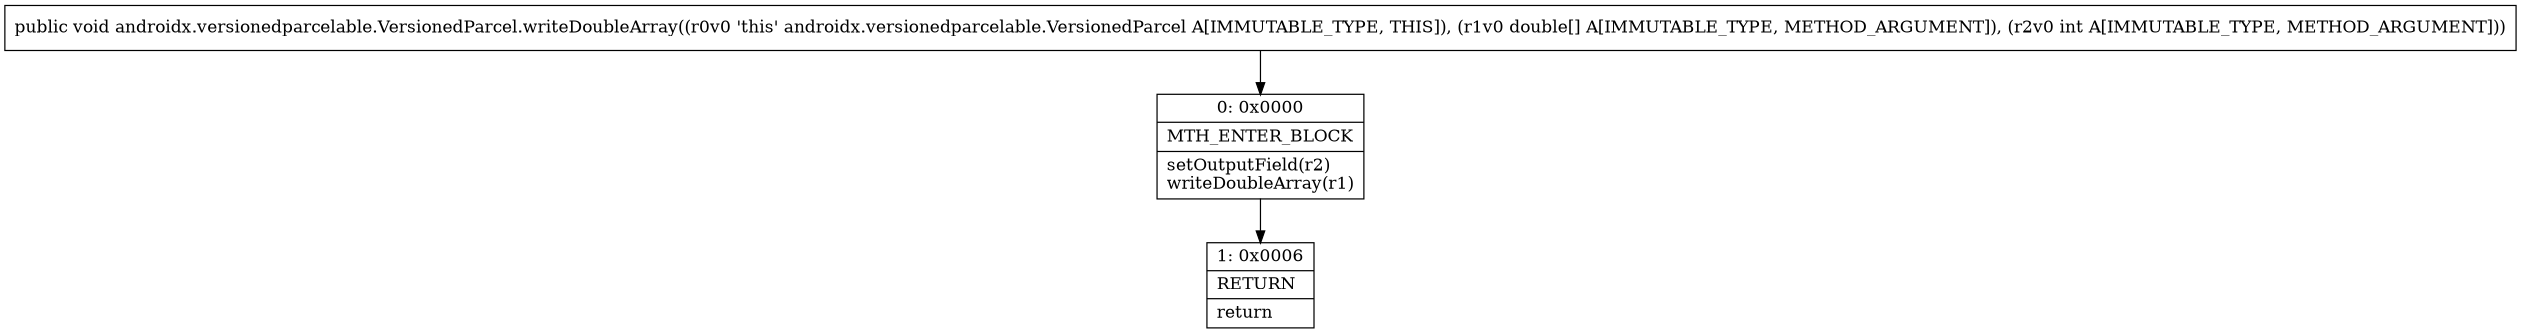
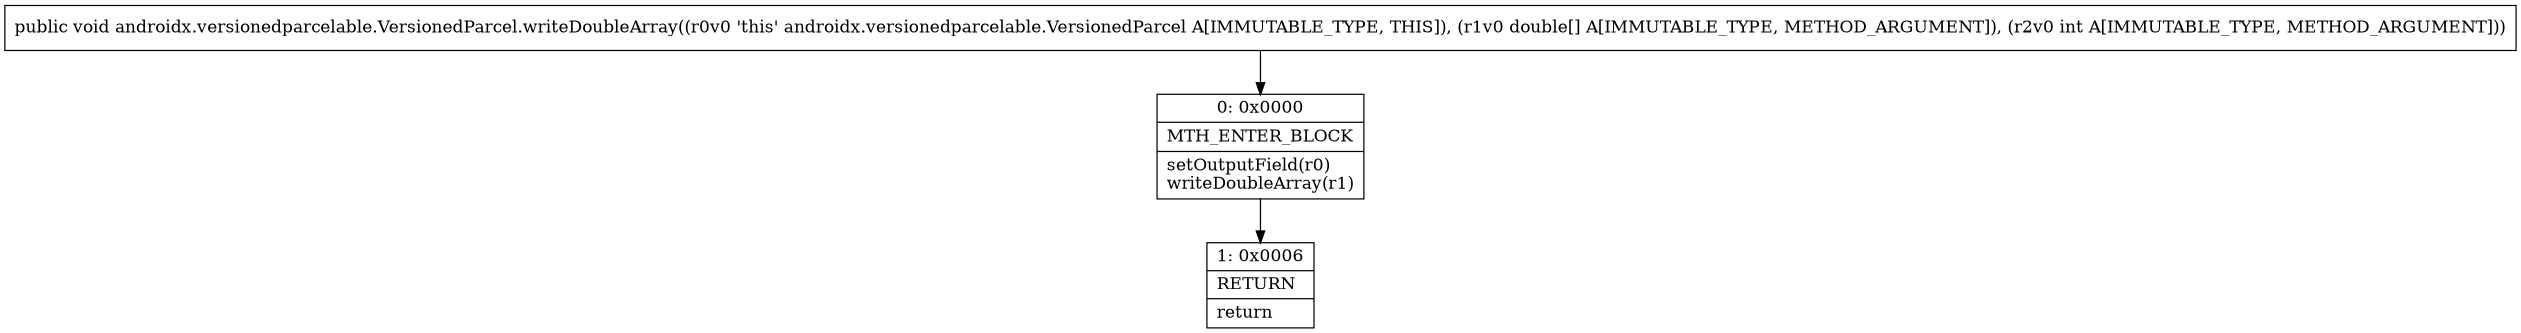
  digraph {
    node [shape=record]
-   n1 [label="{0\:\ 0x0000|MTH_ENTER_BLOCK\l|setOutputField(r2)\lwriteDoubleArray(r1)\l}"]
+   n1 [label="{0\:\ 0x0000|MTH_ENTER_BLOCK\l|setOutputField(r0)\lwriteDoubleArray(r1)\l}"]
    n2 [label="{1\:\ 0x0006|RETURN\l|return\l}"]
    n3 [label="{public void androidx.versionedparcelable.VersionedParcel.writeDoubleArray((r0v0 'this' androidx.versionedparcelable.VersionedParcel A[IMMUTABLE_TYPE, THIS]), (r1v0 double[] A[IMMUTABLE_TYPE, METHOD_ARGUMENT]), (r2v0 int A[IMMUTABLE_TYPE, METHOD_ARGUMENT])) }"]
    n1 -> n2
    n3 -> n1
  }
